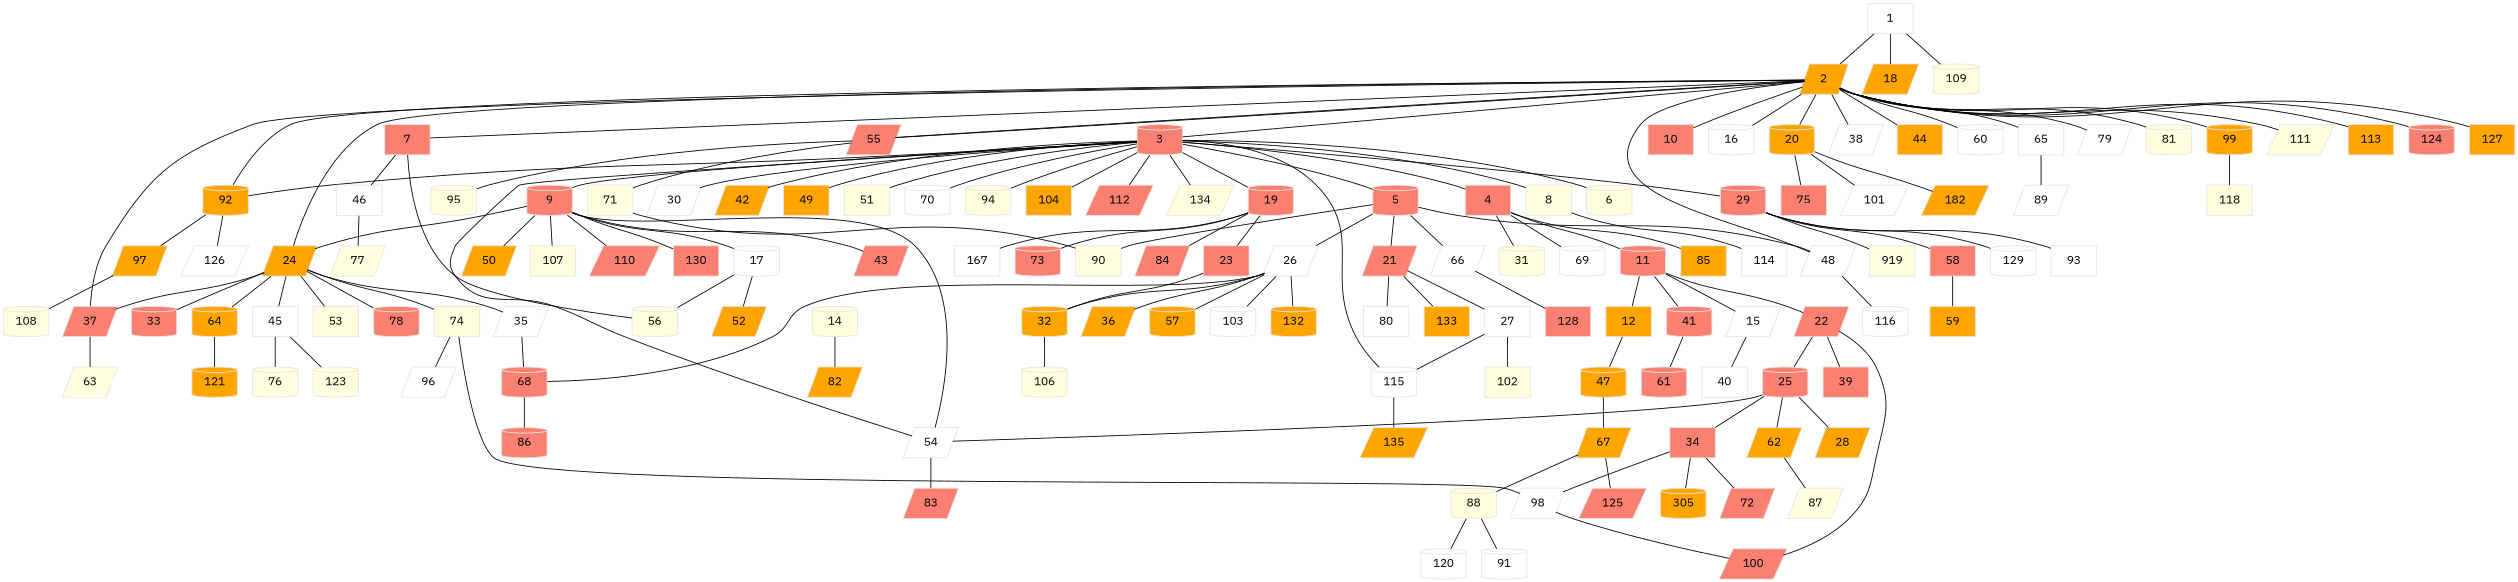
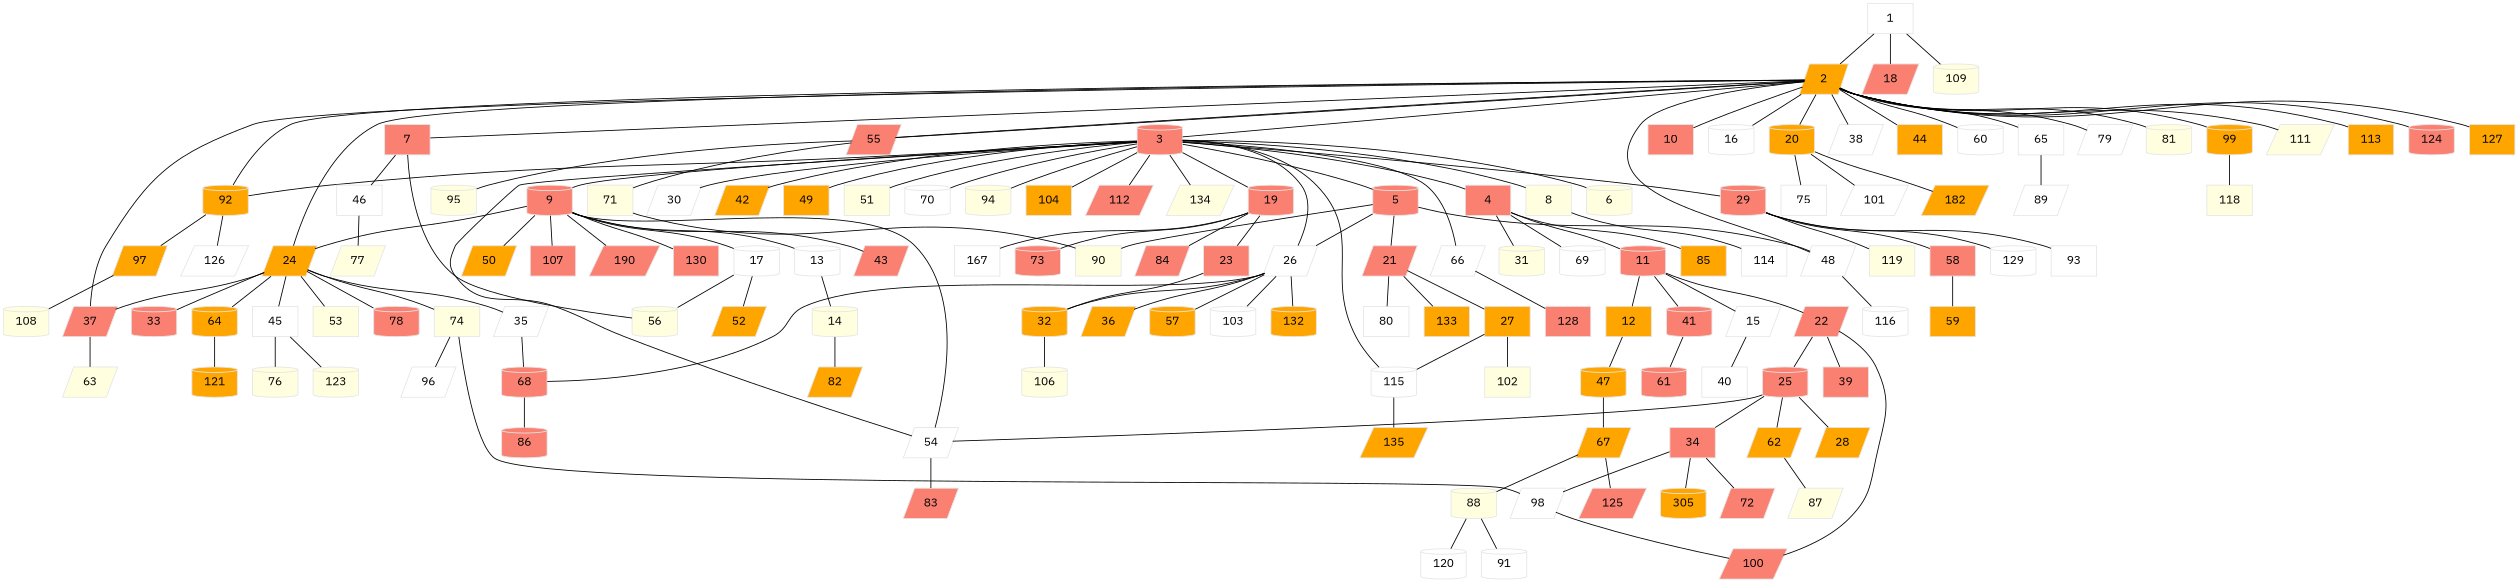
  graph {
    fontname="IBM Plex Sans"
    node [color=gray90 fillcolor=salmon fontname="IBM Plex Sans" shape=cylinder style=filled]
    edge [fontname="IBM Plex Sans"]
    1 [fillcolor=white shape=box]
    2 [fillcolor=orange shape=parallelogram]
-   18 [fillcolor=orange shape=parallelogram]
+   18 [shape=parallelogram]
    109 [fillcolor=lightyellow]
    3
    7 [shape=box]
    10 [shape=box]
    16 [fillcolor=white]
    20 [fillcolor=orange]
    24 [fillcolor=orange shape=parallelogram]
    37 [shape=parallelogram]
    38 [fillcolor=white shape=parallelogram]
    44 [fillcolor=orange shape=box]
    48 [fillcolor=white shape=parallelogram]
    55 [shape=parallelogram]
    60 [fillcolor=white]
    65 [fillcolor=white shape=box]
    79 [fillcolor=white shape=parallelogram]
    81 [fillcolor=lightyellow]
    92 [fillcolor=orange]
    99 [fillcolor=orange]
    111 [fillcolor=lightyellow shape=parallelogram]
    113 [fillcolor=orange shape=box]
    124
    127 [fillcolor=orange shape=box]
    4 [shape=box]
    5
    6 [fillcolor=lightyellow]
    8 [fillcolor=lightyellow shape=box]
    9
    19
    26 [fillcolor=white shape=parallelogram]
    29
    30 [fillcolor=white shape=parallelogram]
    42 [fillcolor=orange shape=parallelogram]
    49 [fillcolor=orange shape=box]
    51 [fillcolor=lightyellow shape=box]
    54 [fillcolor=white shape=parallelogram]
    66 [fillcolor=white shape=parallelogram]
    70 [fillcolor=white]
    94 [fillcolor=lightyellow]
    104 [fillcolor=orange shape=box]
    112 [shape=parallelogram]
    115 [fillcolor=white]
    134 [fillcolor=lightyellow shape=parallelogram]
    46 [fillcolor=white shape=box]
    56 [fillcolor=lightyellow]
-   75 [shape=box]
+   75 [fillcolor=white shape=box]
    101 [fillcolor=white shape=parallelogram]
    n50 [fillcolor=orange label=182 shape=parallelogram]
    33
    35 [fillcolor=white shape=parallelogram]
    45 [fillcolor=white shape=box]
    53 [fillcolor=lightyellow shape=box]
    64 [fillcolor=orange]
    74 [fillcolor=lightyellow shape=box]
    78
    63 [fillcolor=lightyellow shape=parallelogram]
    116 [fillcolor=white]
    71 [fillcolor=lightyellow shape=box]
    95 [fillcolor=lightyellow]
    89 [fillcolor=white shape=parallelogram]
    97 [fillcolor=orange shape=parallelogram]
    126 [fillcolor=white shape=parallelogram]
    118 [fillcolor=lightyellow shape=box]
    11
    31 [fillcolor=lightyellow]
    69 [fillcolor=white]
    85 [fillcolor=orange shape=box]
    21 [shape=parallelogram]
    90 [fillcolor=lightyellow shape=box]
    114 [fillcolor=white shape=box]
+   13 [fillcolor=white]
    17 [fillcolor=white]
    43 [shape=parallelogram]
    50 [fillcolor=orange shape=parallelogram]
-   107 [fillcolor=lightyellow shape=box]
-   110 [shape=parallelogram]
+   107 [shape=box]
+   110 [shape=parallelogram label=190]
    130 [shape=box]
    23 [shape=box]
    73
    84 [shape=parallelogram]
    n83 [fillcolor=white label=167 shape=box]
    32 [fillcolor=orange]
    36 [fillcolor=orange shape=parallelogram]
    57 [fillcolor=orange]
    68
    103 [fillcolor=white]
    132 [fillcolor=orange]
    58 [shape=box]
    93 [fillcolor=white shape=box]
-   119 [fillcolor=lightyellow shape=box label=919]
+   119 [fillcolor=lightyellow shape=box]
    129 [fillcolor=white]
    83 [shape=parallelogram]
    128 [shape=box]
    n96 [fillcolor=orange label=135 shape=parallelogram]
    12 [fillcolor=orange shape=box]
    15 [fillcolor=white shape=parallelogram]
    22 [shape=parallelogram]
    41
-   27 [fillcolor=white shape=box]
+   27 [fillcolor=orange shape=box]
    80 [fillcolor=white shape=box]
    133 [fillcolor=orange shape=box]
    77 [fillcolor=lightyellow shape=parallelogram]
    14 [fillcolor=lightyellow]
    52 [fillcolor=orange shape=parallelogram]
    47 [fillcolor=orange]
    40 [fillcolor=white shape=box]
    25
    39 [shape=box]
    100 [shape=parallelogram]
    61
    67 [fillcolor=orange shape=parallelogram]
    82 [fillcolor=orange shape=parallelogram]
    102 [fillcolor=lightyellow shape=box]
    28 [fillcolor=orange shape=parallelogram]
    34 [shape=box]
    62 [fillcolor=orange shape=parallelogram]
    106 [fillcolor=lightyellow]
    76 [fillcolor=lightyellow]
    123 [fillcolor=lightyellow]
    121 [fillcolor=orange]
    98 [fillcolor=white shape=parallelogram]
    96 [fillcolor=white shape=parallelogram]
    72 [shape=parallelogram]
    n126 [fillcolor=orange label=305]
    87 [fillcolor=lightyellow shape=parallelogram]
    86
    59 [fillcolor=orange shape=box]
    88 [fillcolor=lightyellow]
    125 [shape=parallelogram]
    91 [fillcolor=white]
    120 [fillcolor=white]
    108 [fillcolor=lightyellow]
    1 -- 2
    1 -- 18
    1 -- 109
    2 -- 3
    2 -- 7
    2 -- 10
    2 -- 16
    2 -- 20
    2 -- 24
    2 -- 37
    2 -- 38
    2 -- 44
    2 -- 48
    2 -- 55
    2 -- 55
    2 -- 60
    2 -- 65
    2 -- 79
    2 -- 81
    2 -- 92
    2 -- 99
    2 -- 111
    2 -- 113
    2 -- 124
    2 -- 127
    3 -- 92
    3 -- 4
    3 -- 5
    3 -- 6
    3 -- 8
    3 -- 9
    3 -- 19
+   3 -- 26
    3 -- 29
    3 -- 30
    3 -- 42
    3 -- 49
    3 -- 51
    3 -- 54
-   5 -- 66
+   3 -- 66
    3 -- 70
    3 -- 94
    3 -- 104
    3 -- 112
    3 -- 115
    3 -- 134
    7 -- 46
    7 -- 56
    20 -- 75
    20 -- 101
    20 -- n50
    24 -- 37
    24 -- 33
    24 -- 35
    24 -- 45
    24 -- 53
    24 -- 64
    24 -- 74
    24 -- 78
    37 -- 63
    48 -- 116
    55 -- 71
    55 -- 95
    65 -- 89
    92 -- 97
    92 -- 126
    99 -- 118
    4 -- 11
    4 -- 31
    4 -- 69
    4 -- 85
    5 -- 48
    5 -- 26
    5 -- 21
    5 -- 90
    8 -- 114
    9 -- 24
    9 -- 54
+   9 -- 13
    9 -- 17
    9 -- 43
    9 -- 50
    9 -- 107
    9 -- 110
    9 -- 130
    19 -- 23
    19 -- 73
    19 -- 84
    19 -- n83
    26 -- 32
    26 -- 36
    26 -- 57
    26 -- 68
    26 -- 103
    26 -- 132
    29 -- 58
    29 -- 93
    29 -- 119
    29 -- 129
    54 -- 83
    66 -- 128
    115 -- n96
    46 -- 77
    35 -- 68
    45 -- 76
    45 -- 123
    64 -- 121
    74 -- 98
    74 -- 96
    71 -- 90
    97 -- 108
    11 -- 12
    11 -- 15
    11 -- 22
    11 -- 41
    21 -- 27
    21 -- 80
    21 -- 133
+   13 -- 14
    17 -- 56
    17 -- 52
    23 -- 32
    32 -- 106
    68 -- 86
    58 -- 59
    12 -- 47
    15 -- 40
    22 -- 25
    22 -- 39
    22 -- 100
    41 -- 61
    27 -- 115
    27 -- 102
    14 -- 82
    47 -- 67
    25 -- 54
    25 -- 28
    25 -- 34
    25 -- 62
    67 -- 88
    67 -- 125
    34 -- 98
    34 -- 72
    34 -- n126
    62 -- 87
    98 -- 100
    88 -- 91
    88 -- 120
  }
